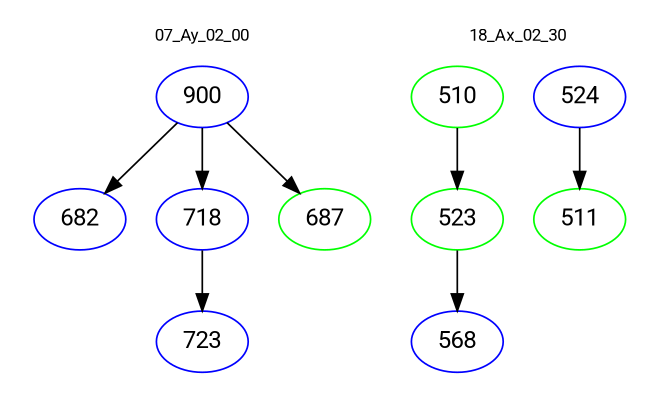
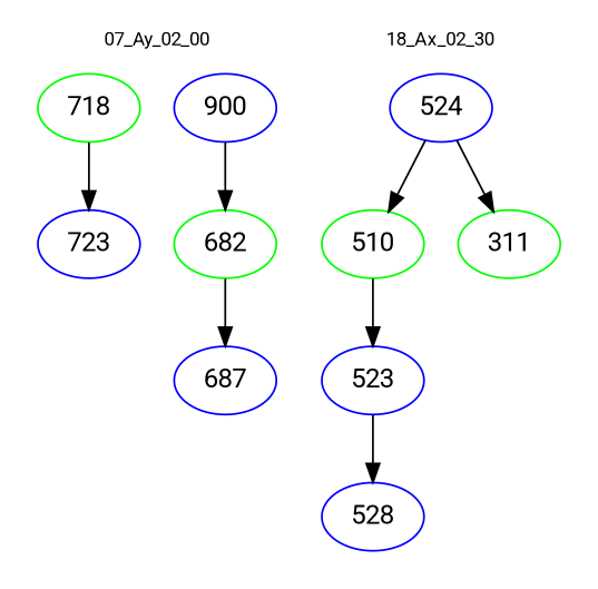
  digraph {
    fontname=Roboto
    node [color=blue fontname=Roboto]
    edge [color=black fontname=Roboto]
    n1 [label=900]
-   n2 [label=682]
-   n3 [label=718]
-   n4 [color=green label=687]
+   n2 [color=green label=682]
+   n3 [color=green label=718]
+   n4 [label=687]
    n5 [label=723]
    n6 [label=524]
    n7 [color=green label=510]
-   n8 [color=green label=511]
-   n9 [color=green label=523]
-   n10 [label=568]
+   n8 [color=green label=311]
+   n9 [label=523]
+   n10 [label=528]
    subgraph cluster_1 {
      color=white
      fontsize=10
      label="07_Ay_02_00"
      n1
      n2
      n3
      n4
      n5
    }
    subgraph cluster_2 {
      color=white
      fontsize=10
      label="18_Ax_02_30"
      n6
      n7
      n8
      n9
      n10
    }
    n1 -> n2
-   n1 -> n3
-   n1 -> n4
+   n2 -> n4
    n3 -> n5
+   n6 -> n7
    n6 -> n8
    n7 -> n9
    n9 -> n10
  }
